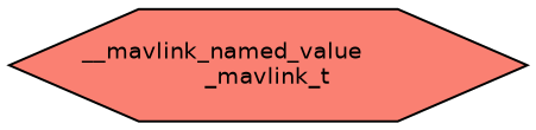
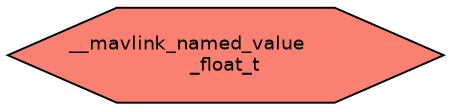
  digraph {
    rankdir=TB
-   n1 [color=black fillcolor=salmon fontname=Helvetica fontsize=10 height=0.2 label="__mavlink_named_value\l_mavlink_t" shape=hexagon style=filled width=0.4]
+   n1 [color=black fillcolor=salmon fontname=Helvetica fontsize=10 height=0.2 label="__mavlink_named_value\l_float_t" shape=hexagon style=filled width=0.4]
  }
